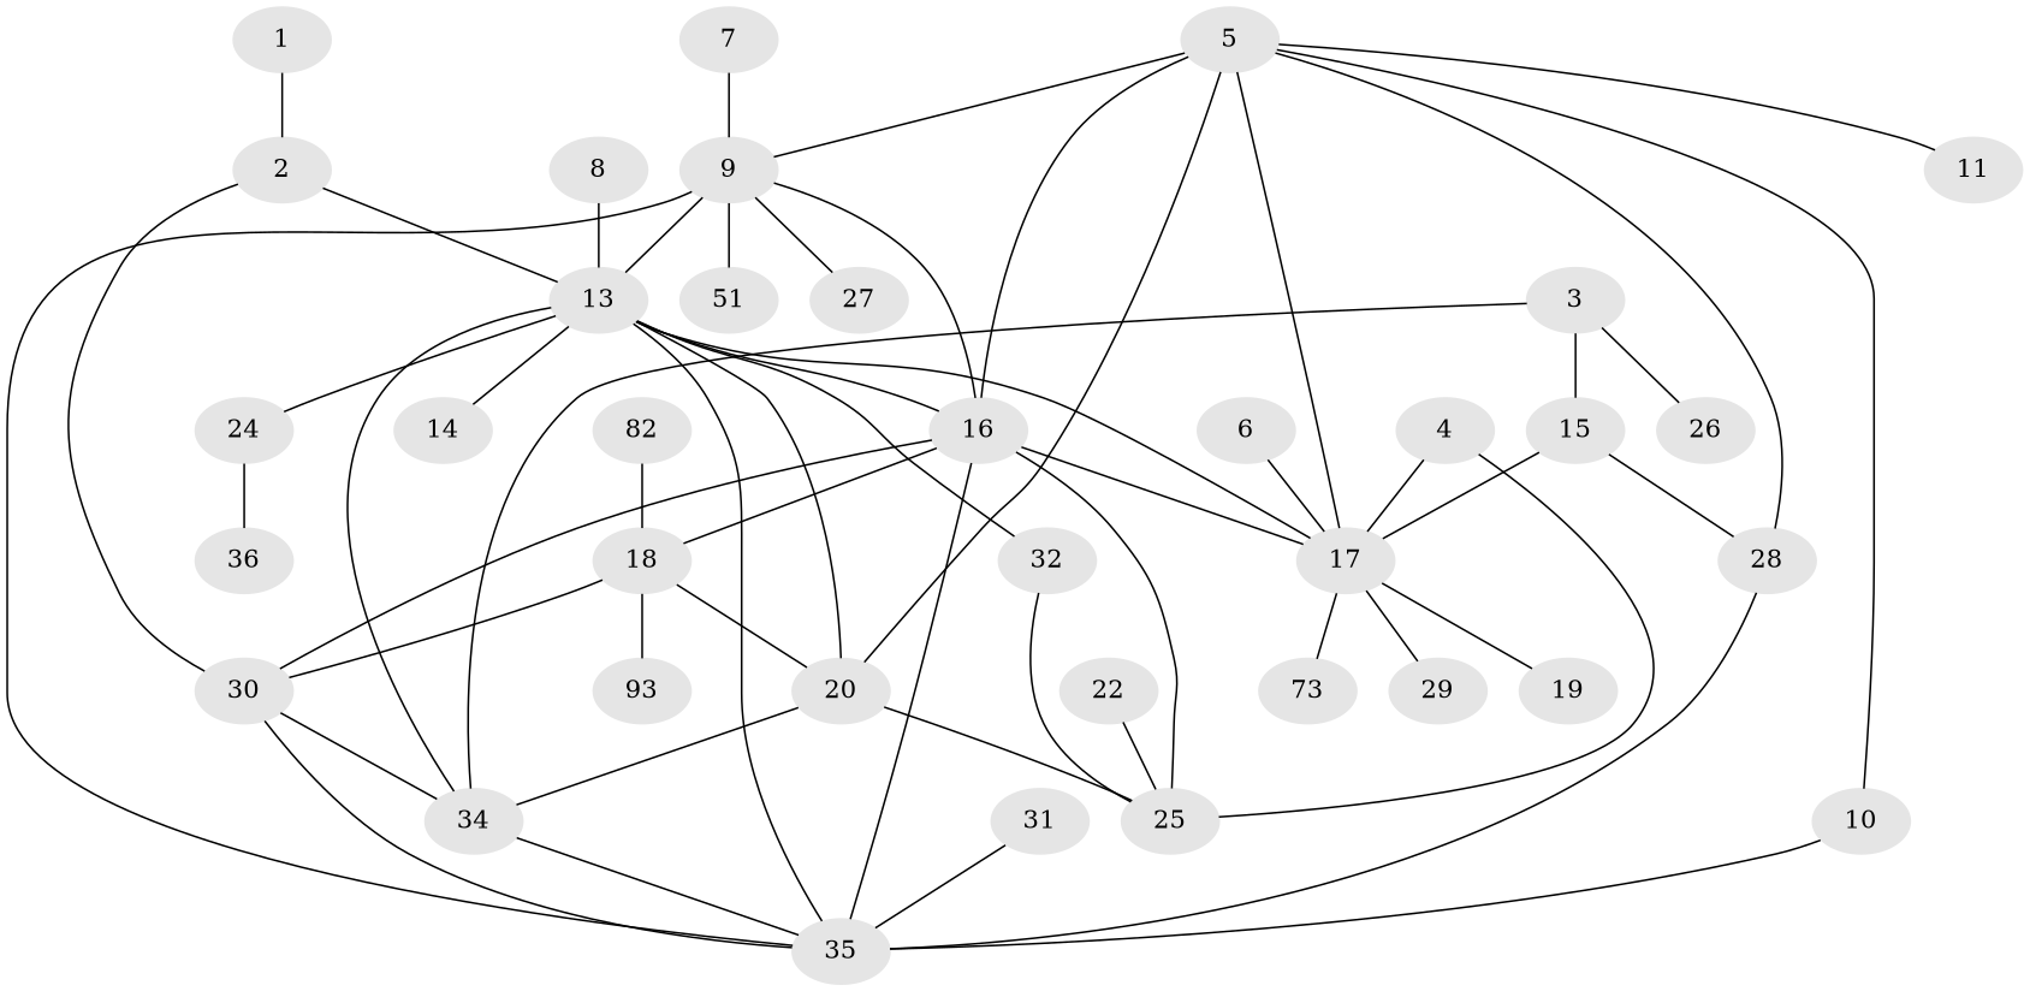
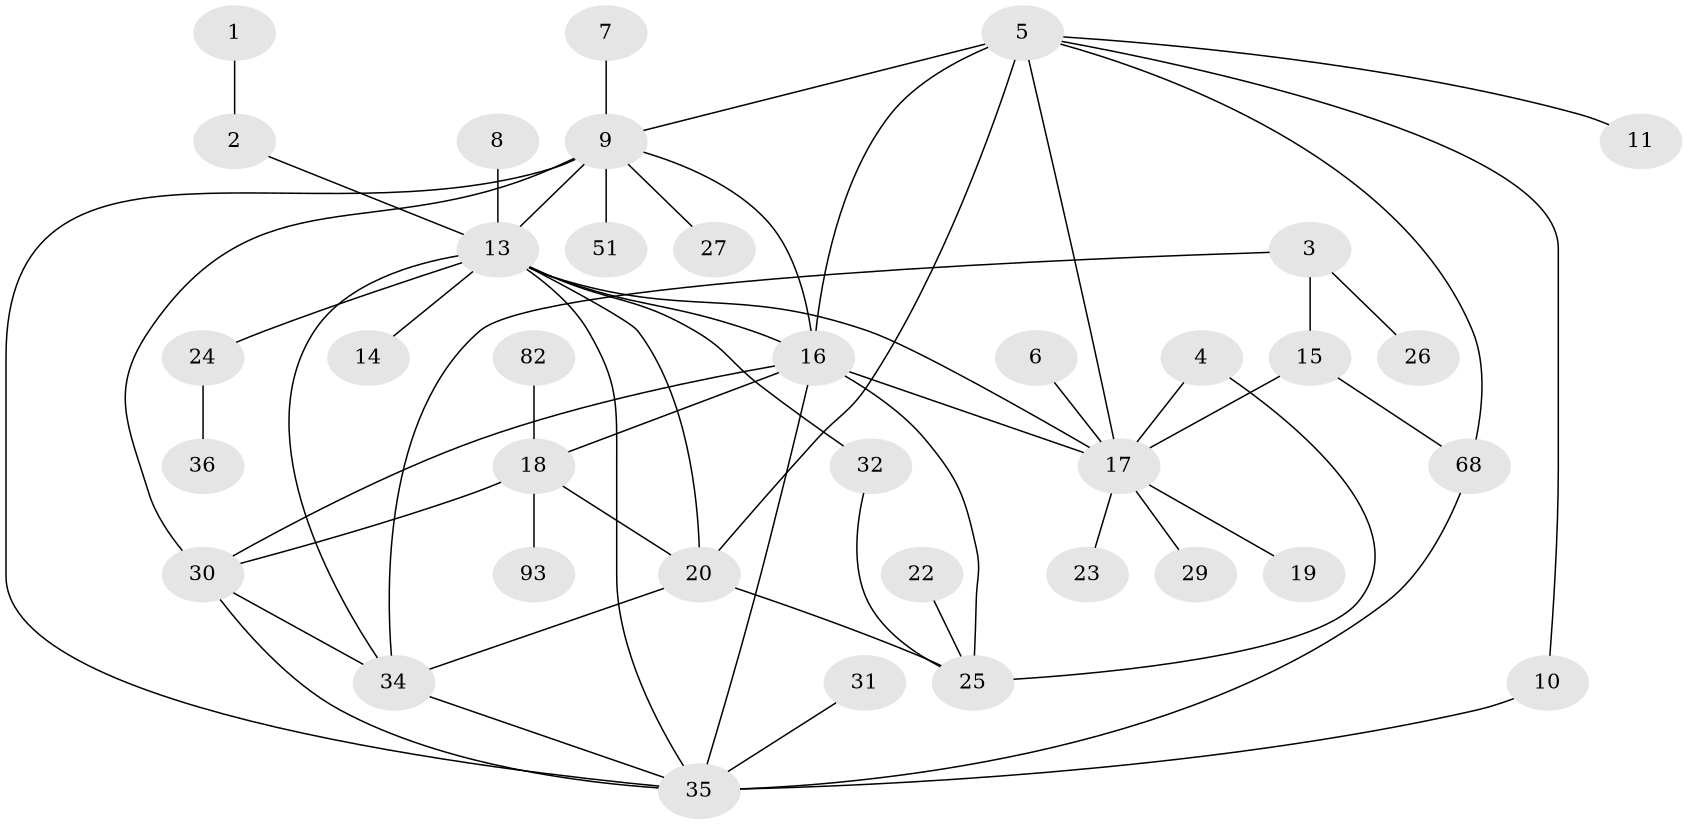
  graph {
    node [color=gray90 style=filled]
    edge [weight=1.0]
    1
    2
    13
    34
    17
    16
    20
    35
    14
    24
    32
    3
    15
    26
-   28
+   28 [label=68]
    4
    25
    19
-   23 [label=73]
+   23
    29
    5
    9
    10
    11
    n25 [label=51]
    27
    30
    18
    6
    7
    8
    n32 [label=82]
    n33 [label=93]
    36
    22
    31
    1 -- 2
    2 -- 13
    13 -- 34
    13 -- 17
    13 -- 16 [weight=2.0]
    13 -- 20
    13 -- 35
    13 -- 14
    13 -- 24
    13 -- 32
    34 -- 35
    17 -- 19
    17 -- 23
    17 -- 29
    16 -- 17
    16 -- 35
    16 -- 25
    16 -- 30
    16 -- 18 [weight=2.0]
    20 -- 34
    20 -- 25
    24 -- 36
    32 -- 25
    3 -- 34
    3 -- 15
    3 -- 26
    15 -- 17
    15 -- 28
    28 -- 35
    4 -- 17
    4 -- 25
    5 -- 17
    5 -- 16
    5 -- 20
    5 -- 28
    5 -- 9 [weight=2.0]
    5 -- 10
    5 -- 11
    9 -- 13 [weight=2.0]
    9 -- 16
    9 -- 35
    9 -- n25
    9 -- 27
-   2 -- 30
+   9 -- 30
    10 -- 35
    30 -- 34
    30 -- 35
    18 -- 20
    18 -- 30
    18 -- n33
    6 -- 17
    7 -- 9
    8 -- 13
    n32 -- 18
    22 -- 25
    31 -- 35
  }
